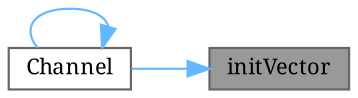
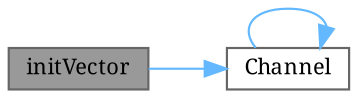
  digraph {
    rankdir=RL
    fontname="Noto Serif"
    node [fontname="Noto Serif" fontsize=10 shape=box style=filled]
    edge [color=steelblue1 dir=back fontname="Noto Serif" fontsize=10 labelfontname=Helvetica labelfontsize=10 style=solid]
    n1 [color=gray40 fillcolor=grey60 fontcolor=black height=0.2 label=initVector width=0.4]
    n2 [color=grey40 fillcolor=white height=0.2 label=Channel width=0.4]
-   n1 -> n2
+   n2 -> n1
    n2 -> n2
  }
